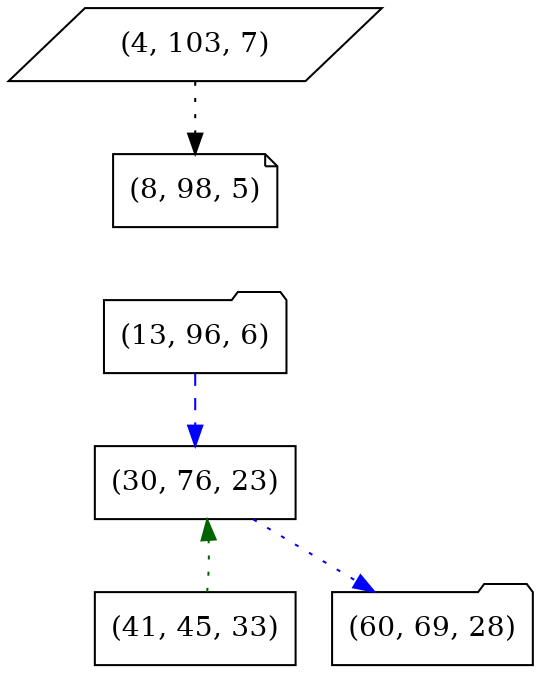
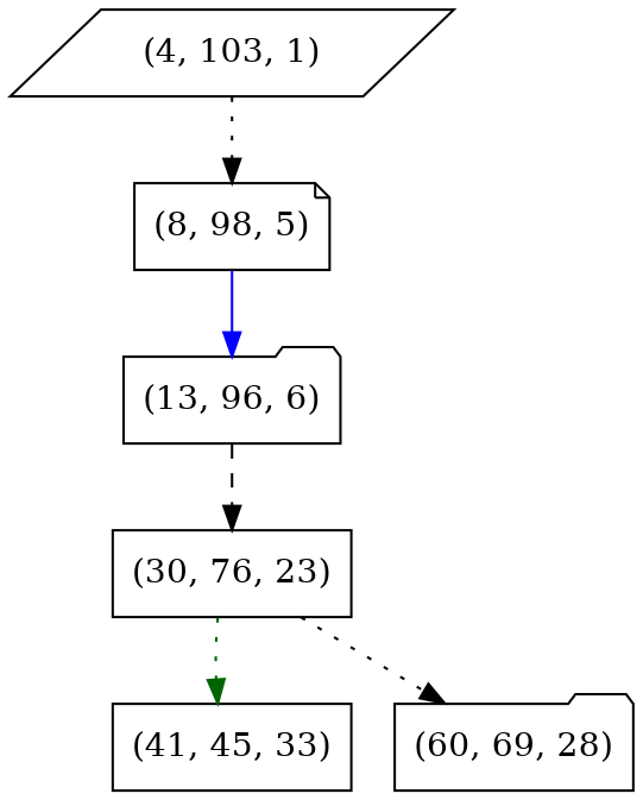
  digraph {
    node [shape=folder]
    edge [color=black style=dotted]
-   "(4, 103, 1)" [shape=parallelogram label="(4, 103, 7)"]
+   "(4, 103, 1)" [shape=parallelogram]
    "(8, 98, 5)" [shape=note]
    n3 [label="(13, 96, 6)"]
    n4 [label="(30, 76, 23)" shape=box]
    "(41, 45, 33)" [shape=box]
    "(60, 69, 28)"
    "(4, 103, 1)" -> "(8, 98, 5)"
-   n3 -> n4 [color=blue style=dashed]
-   "(41, 45, 33)" -> n4 [color=darkgreen]
-   n4 -> "(60, 69, 28)" [color=blue]
+   "(8, 98, 5)" -> n3 [color=blue style=solid]
+   n3 -> n4 [style=dashed]
+   n4 -> "(41, 45, 33)" [color=darkgreen]
+   n4 -> "(60, 69, 28)"
  }
